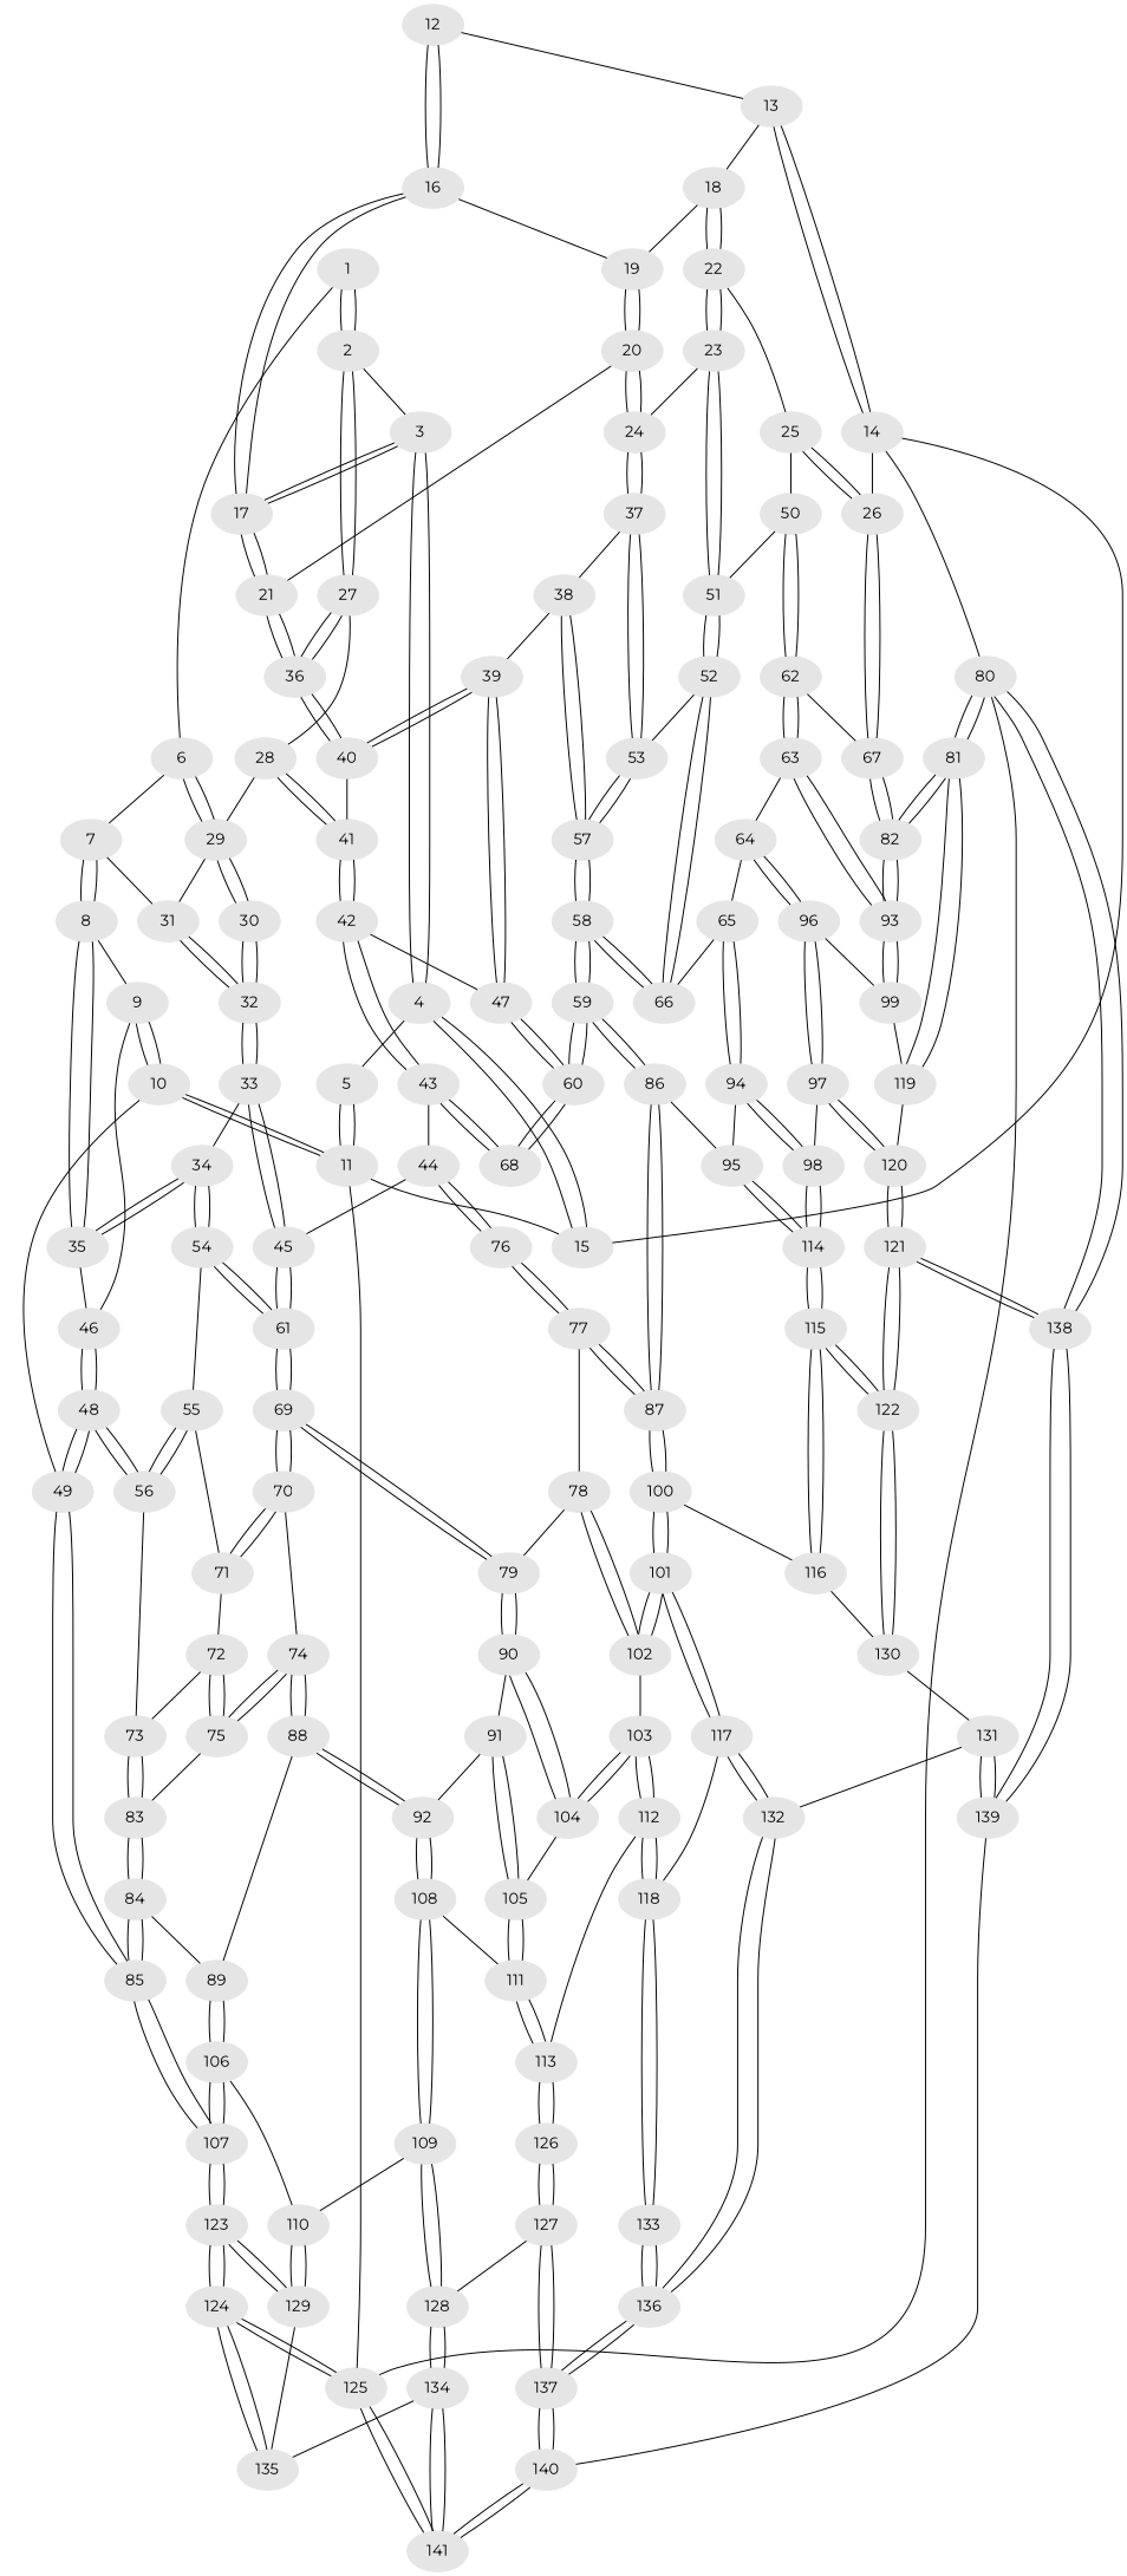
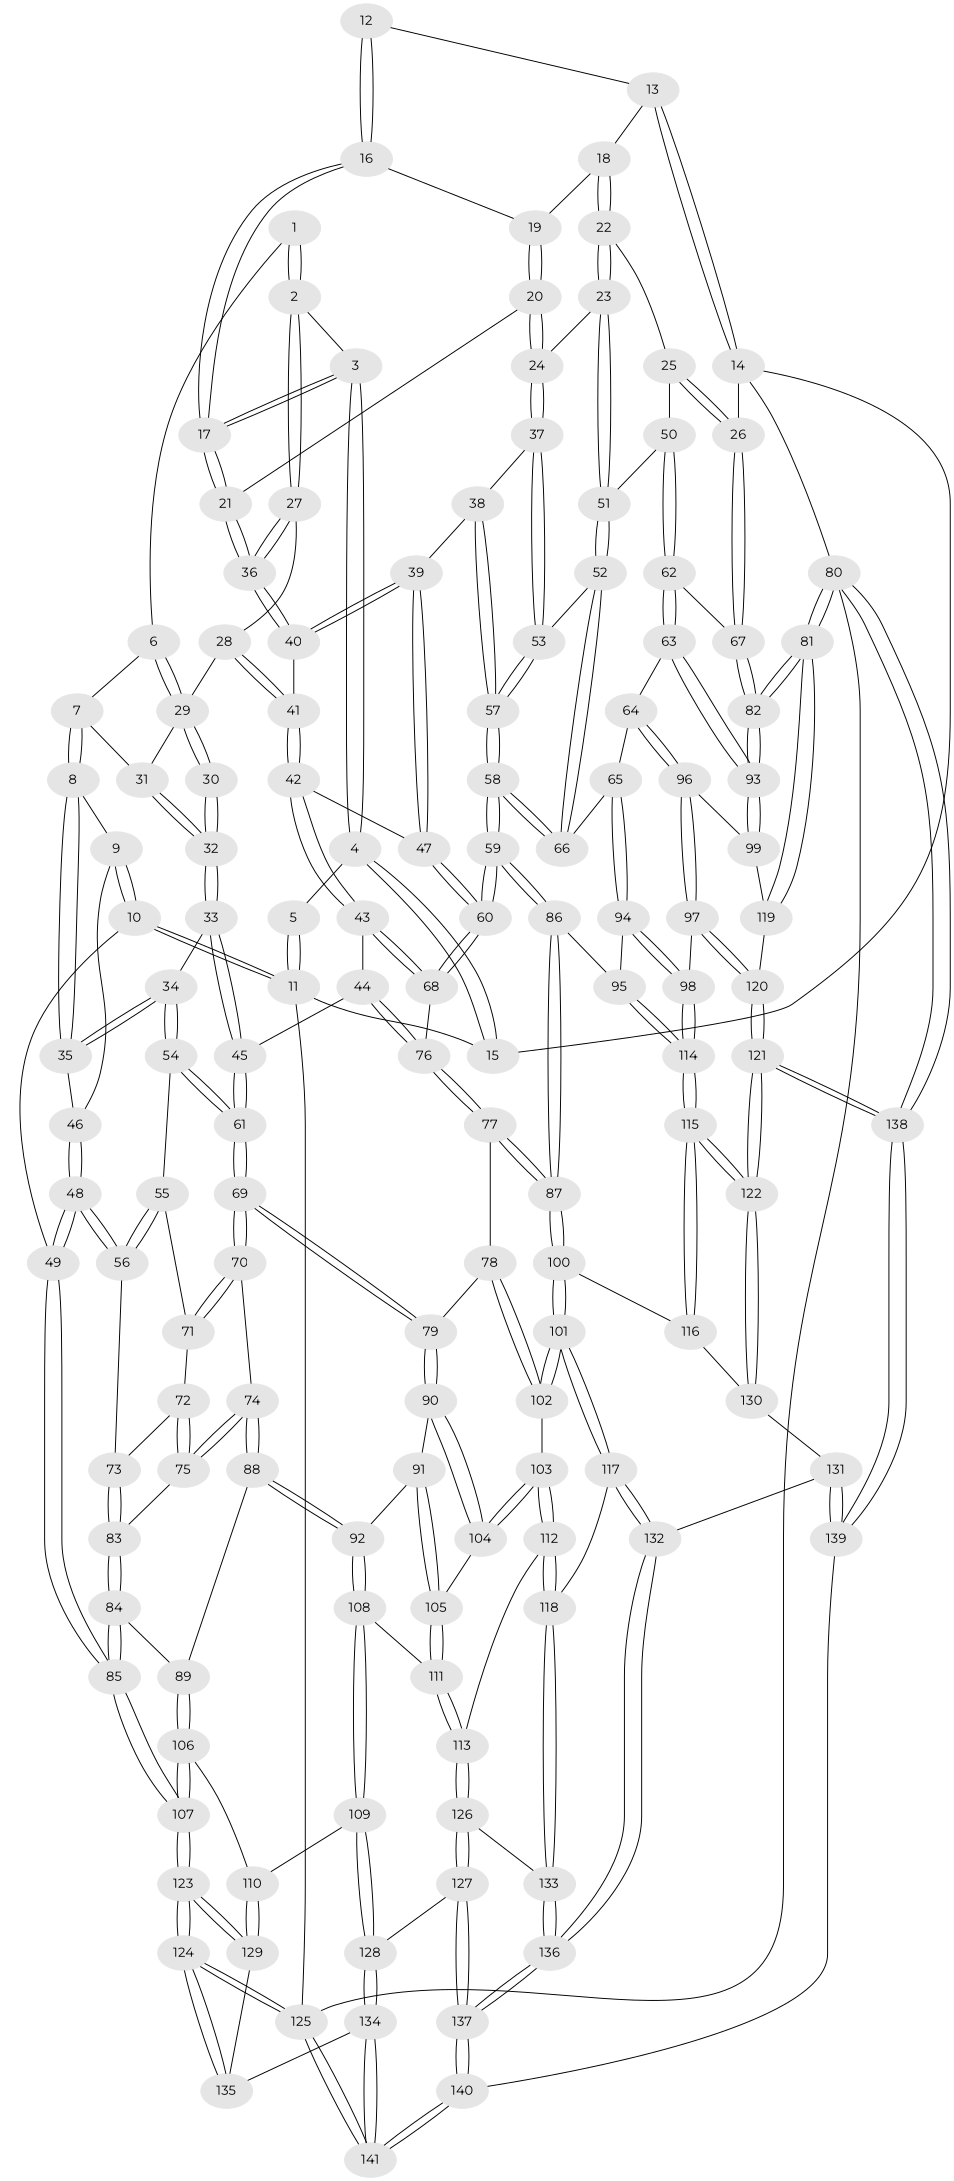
  graph {
    fontname=Montserrat
    node [color=gray90 fontname=Montserrat style=filled]
    edge [fontname=Montserrat]
    1
    2
    6
    3
    27
    7
    29
    4
    17
    36
    28
    5
    15
    21
    11
    125
    8
    31
    30
    9
    35
    32
    10
    46
    49
    48
    85
    141
    12
    13
    16
    14
    18
    19
    26
    80
    22
    67
    81
    138
    20
    23
    25
    24
    37
    40
    51
    50
    52
    38
    53
    62
    82
    41
    42
    33
    34
    45
    54
    61
    55
    39
    57
    47
    58
    60
    43
    44
    68
    76
    77
    69
    56
    73
    107
    63
    66
    71
    72
    83
    59
    86
    87
    95
    70
    79
    64
    93
    65
    96
    99
    94
    97
    98
    74
    90
    75
    88
    84
    89
    92
    78
    102
    100
    103
    91
    104
    119
    139
    120
    106
    123
    114
    101
    116
    108
    110
    105
    111
    109
    115
    121
    117
    130
    118
    132
    112
    113
    129
    124
    128
    134
    135
    126
    133
    127
    122
    131
    136
    137
    140
    1 -- 2
    1 -- 2
    1 -- 6
    2 -- 3
    2 -- 27
    2 -- 27
    6 -- 7
    6 -- 29
    6 -- 29
    3 -- 4
    3 -- 4
    3 -- 17
    3 -- 17
    27 -- 36
    27 -- 36
    27 -- 28
    7 -- 8
    7 -- 8
    7 -- 31
    29 -- 31
    29 -- 30
    29 -- 30
    4 -- 5
    4 -- 15
    4 -- 15
    17 -- 21
    17 -- 21
    36 -- 40
    36 -- 40
    28 -- 29
    28 -- 41
    28 -- 41
    5 -- 11
    5 -- 11
    21 -- 36
    21 -- 36
    11 -- 15
    11 -- 125
    125 -- 141
    125 -- 141
    8 -- 9
    8 -- 35
    8 -- 35
    31 -- 32
    31 -- 32
    30 -- 32
    30 -- 32
    9 -- 10
    9 -- 10
    9 -- 46
    35 -- 46
    32 -- 33
    32 -- 33
    10 -- 11
    10 -- 11
    10 -- 49
    46 -- 48
    46 -- 48
    49 -- 85
    49 -- 85
    48 -- 49
    48 -- 49
    48 -- 56
    48 -- 56
    85 -- 107
    85 -- 107
    12 -- 13
    12 -- 16
    12 -- 16
    13 -- 14
    13 -- 14
    13 -- 18
    16 -- 17
    16 -- 17
    16 -- 19
    14 -- 15
    14 -- 26
    14 -- 80
    18 -- 19
    18 -- 22
    18 -- 22
    19 -- 20
    19 -- 20
    26 -- 67
    26 -- 67
    80 -- 125
    80 -- 81
    80 -- 81
    80 -- 138
    80 -- 138
    22 -- 23
    22 -- 23
    22 -- 25
    67 -- 82
    67 -- 82
    81 -- 82
    81 -- 82
    81 -- 119
    81 -- 119
    138 -- 139
    138 -- 139
    20 -- 21
    20 -- 24
    20 -- 24
    23 -- 24
    23 -- 51
    23 -- 51
    25 -- 26
    25 -- 26
    25 -- 50
    24 -- 37
    24 -- 37
    37 -- 38
    37 -- 53
    37 -- 53
    40 -- 41
    51 -- 52
    51 -- 52
    50 -- 51
    50 -- 62
    50 -- 62
    52 -- 53
    52 -- 66
    52 -- 66
    38 -- 39
    38 -- 57
    38 -- 57
    53 -- 57
    53 -- 57
    62 -- 67
    62 -- 63
    62 -- 63
    82 -- 93
    82 -- 93
    41 -- 42
    41 -- 42
    42 -- 47
    42 -- 43
    42 -- 43
    33 -- 34
    33 -- 45
    33 -- 45
    34 -- 35
    34 -- 35
    34 -- 54
    34 -- 54
    45 -- 61
    45 -- 61
    54 -- 61
    54 -- 61
    54 -- 55
    61 -- 69
    61 -- 69
    55 -- 56
    55 -- 56
    55 -- 71
    39 -- 40
    39 -- 40
    39 -- 47
    39 -- 47
    57 -- 58
    57 -- 58
    47 -- 60
    47 -- 60
    58 -- 66
    58 -- 66
    58 -- 59
    58 -- 59
    60 -- 68
    60 -- 68
    43 -- 44
    43 -- 68
    43 -- 68
    44 -- 45
    44 -- 76
    44 -- 76
+   68 -- 76
    76 -- 77
    76 -- 77
    77 -- 87
    77 -- 87
    77 -- 78
    69 -- 70
    69 -- 70
    69 -- 79
    69 -- 79
    56 -- 73
    73 -- 83
    73 -- 83
    107 -- 123
    107 -- 123
    63 -- 64
    63 -- 93
    63 -- 93
    71 -- 72
    72 -- 73
    72 -- 75
    72 -- 75
    83 -- 84
    83 -- 84
    59 -- 60
    59 -- 60
    59 -- 86
    59 -- 86
    86 -- 87
    86 -- 87
    86 -- 95
    87 -- 100
    87 -- 100
    95 -- 114
    95 -- 114
    70 -- 71
    70 -- 71
    70 -- 74
    79 -- 90
    79 -- 90
    64 -- 65
    64 -- 96
    64 -- 96
    93 -- 99
    93 -- 99
    65 -- 66
    65 -- 94
    65 -- 94
    96 -- 99
    96 -- 97
    96 -- 97
    99 -- 119
    94 -- 95
    94 -- 98
    94 -- 98
    97 -- 98
    97 -- 120
    97 -- 120
    98 -- 114
    98 -- 114
    74 -- 75
    74 -- 75
    74 -- 88
    74 -- 88
    90 -- 91
    90 -- 104
    90 -- 104
    75 -- 83
    88 -- 89
    88 -- 92
    88 -- 92
    84 -- 85
    84 -- 85
    84 -- 89
    89 -- 106
    89 -- 106
    92 -- 108
    92 -- 108
    78 -- 79
    78 -- 102
    78 -- 102
    102 -- 103
    100 -- 101
    100 -- 101
    100 -- 116
    103 -- 104
    103 -- 104
    103 -- 112
    103 -- 112
    91 -- 92
    91 -- 105
    91 -- 105
    104 -- 105
    119 -- 120
    139 -- 140
    120 -- 121
    120 -- 121
    106 -- 107
    106 -- 107
    106 -- 110
    123 -- 129
    123 -- 129
    123 -- 124
    123 -- 124
    114 -- 115
    114 -- 115
    101 -- 102
    101 -- 102
    101 -- 117
    101 -- 117
    116 -- 130
    108 -- 111
    108 -- 109
    108 -- 109
    110 -- 129
    110 -- 129
    105 -- 111
    105 -- 111
    111 -- 113
    111 -- 113
    109 -- 110
    109 -- 128
    109 -- 128
    115 -- 116
    115 -- 116
    115 -- 122
    115 -- 122
    121 -- 138
    121 -- 138
    121 -- 122
    121 -- 122
    117 -- 118
    117 -- 132
    117 -- 132
    130 -- 131
    118 -- 133
    118 -- 133
    132 -- 136
    132 -- 136
    112 -- 118
    112 -- 118
    112 -- 113
    113 -- 126
    113 -- 126
    129 -- 135
    124 -- 125
    124 -- 125
    124 -- 135
    124 -- 135
    128 -- 134
    128 -- 134
    134 -- 141
    134 -- 141
    134 -- 135
+   126 -- 133
    126 -- 127
    126 -- 127
    133 -- 136
    133 -- 136
    127 -- 128
    127 -- 137
    127 -- 137
    122 -- 130
    122 -- 130
    131 -- 139
    131 -- 139
    131 -- 132
    136 -- 137
    136 -- 137
    137 -- 140
    137 -- 140
    140 -- 141
    140 -- 141
  }
